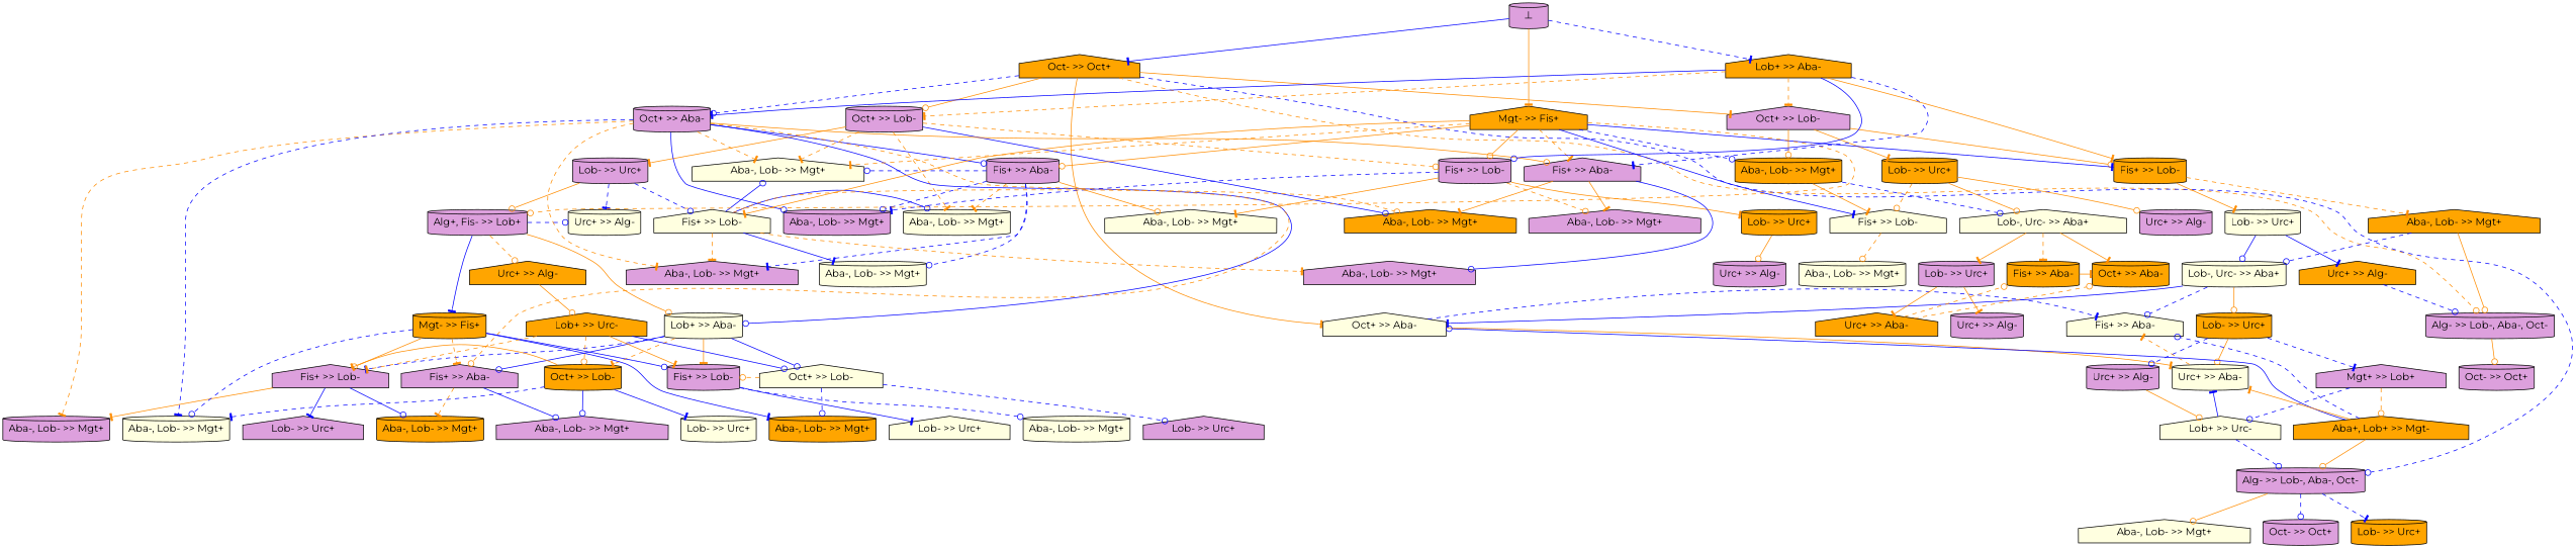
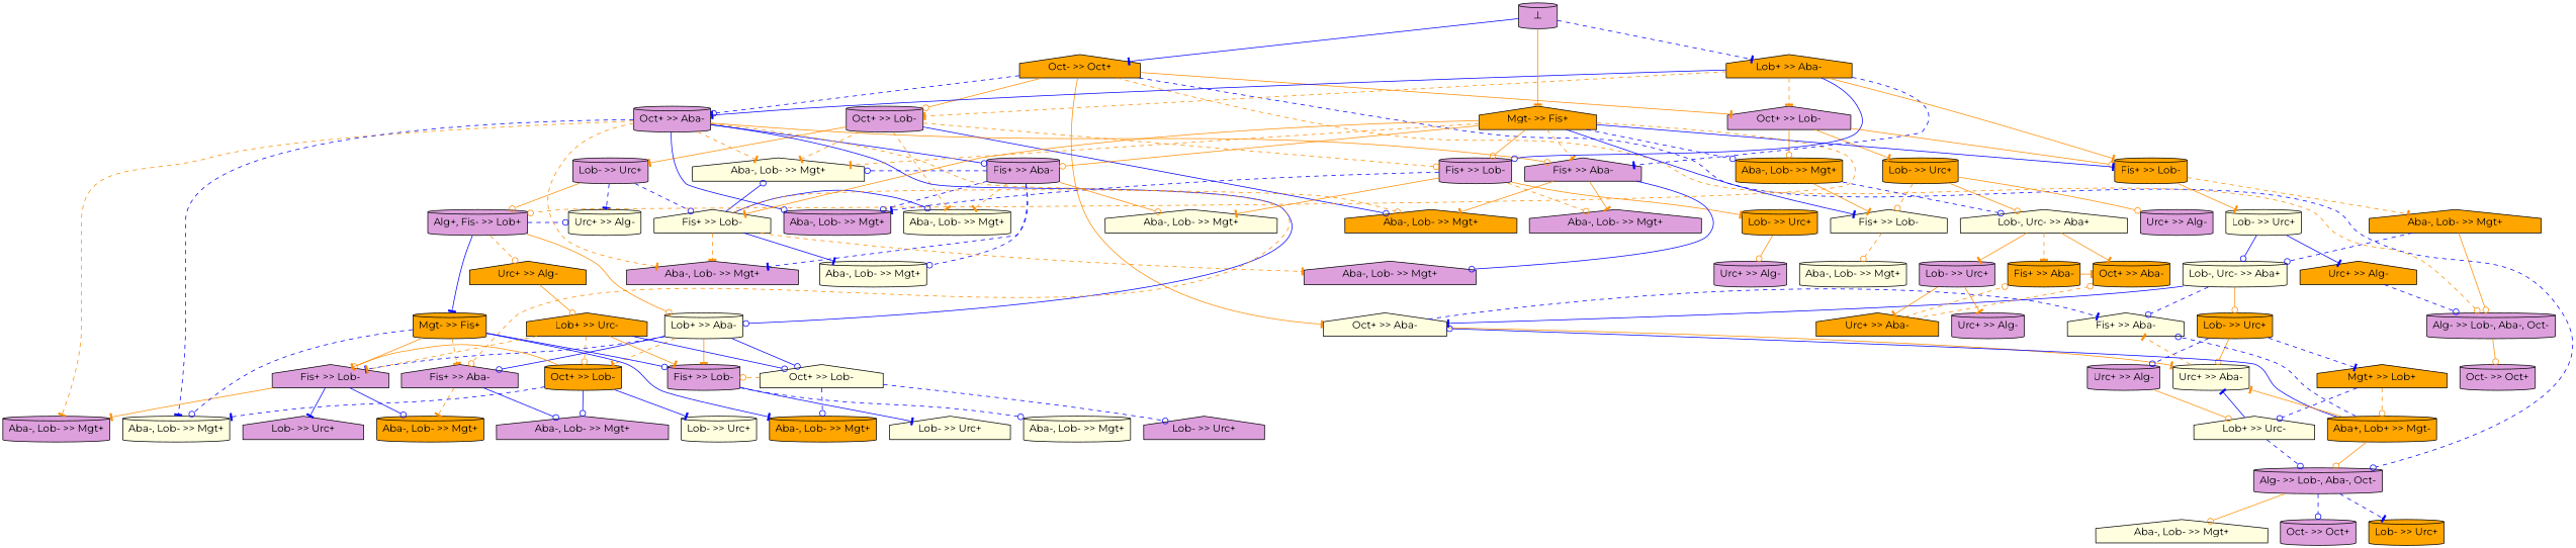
  digraph {
    fontname=Montserrat
    node [color=black fillcolor=plum fontname=Montserrat shape=cylinder style=filled]
    edge [arrowhead=odot color=darkorange fontname=Montserrat style=solid]
    n1 [fillcolor=orange label="Oct- >> Oct+" shape=house]
    n2 [label="Oct+ >> Lob-"]
    n3 [label="Oct+ >> Aba-"]
    n4 [label="Oct+ >> Lob-" shape=house]
    n5 [label="Alg- >> Lob-, Aba-, Oct-"]
    n6 [label="Alg- >> Lob-, Aba-, Oct-"]
    n7 [fillcolor=lightyellow label="Oct+ >> Aba-" shape=house]
    n8 [label="Fis+ >> Lob-"]
    n9 [label="Lob- >> Urc+"]
    n10 [fillcolor=lightyellow label="Aba-, Lob- >> Mgt+"]
    n11 [fillcolor=orange label="Aba-, Lob- >> Mgt+" shape=house]
    n12 [fillcolor=lightyellow label="Aba-, Lob- >> Mgt+" shape=house]
    n13 [label="Fis+ >> Aba-" shape=house]
    n14 [label="Fis+ >> Aba-"]
    n15 [fillcolor=lightyellow label="Lob+ >> Aba-"]
    n16 [label="Fis+ >> Aba-" shape=house]
    n17 [label="Aba-, Lob- >> Mgt+"]
    n18 [fillcolor=lightyellow label="Aba-, Lob- >> Mgt+"]
    n19 [label="Aba-, Lob- >> Mgt+" shape=house]
    n20 [label="Aba-, Lob- >> Mgt+"]
    n21 [fillcolor=orange label="Fis+ >> Lob-"]
    n22 [fillcolor=orange label="Aba-, Lob- >> Mgt+"]
    n23 [fillcolor=orange label="Lob- >> Urc+"]
    n24 [label="Oct- >> Oct+"]
    n25 [fillcolor=lightyellow label="Aba-, Lob- >> Mgt+" shape=house]
    n26 [label="Oct- >> Oct+"]
    n27 [fillcolor=orange label="Lob- >> Urc+"]
    n28 [fillcolor=lightyellow label="Fis+ >> Aba-" shape=house]
    n29 [fillcolor=lightyellow label="Urc+ >> Aba-"]
    n30 [fillcolor=orange label="Lob- >> Urc+"]
    n31 [fillcolor=lightyellow label="Aba-, Lob- >> Mgt+" shape=house]
    n32 [label="Aba-, Lob- >> Mgt+" shape=house]
    n33 [label="Alg+, Fis- >> Lob+"]
    n34 [fillcolor=lightyellow label="Fis+ >> Lob-" shape=house]
    n35 [fillcolor=lightyellow label="Urc+ >> Alg-"]
    n36 [label="Aba-, Lob- >> Mgt+" shape=house]
    n37 [fillcolor=lightyellow label="Aba-, Lob- >> Mgt+"]
    n38 [fillcolor=orange label="Oct+ >> Lob-"]
    n39 [fillcolor=lightyellow label="Oct+ >> Lob-" shape=house]
    n40 [label="Fis+ >> Lob-" shape=house]
    n41 [label="Fis+ >> Lob-"]
    n42 [fillcolor=orange label="Aba-, Lob- >> Mgt+"]
    n43 [label="Aba-, Lob- >> Mgt+" shape=house]
    n44 [fillcolor=orange label="Mgt- >> Fis+" shape=house]
    n45 [fillcolor=lightyellow label="Fis+ >> Lob-" shape=house]
    n46 [fillcolor=lightyellow label="Lob- >> Urc+"]
    n47 [fillcolor=orange label="Aba-, Lob- >> Mgt+" shape=house]
    n48 [fillcolor=orange label="Urc+ >> Alg-" shape=house]
    n49 [fillcolor=orange label="Mgt- >> Fis+"]
    n50 [fillcolor=lightyellow label="Lob-, Urc- >> Aba+" shape=house]
    n51 [fillcolor=lightyellow label="Aba-, Lob- >> Mgt+"]
    n52 [label="Urc+ >> Alg-"]
    n53 [fillcolor=orange label="Lob+ >> Aba-" shape=house]
    n54 [label="Urc+ >> Alg-"]
    n55 [fillcolor=orange label="Urc+ >> Alg-" shape=house]
    n56 [fillcolor=lightyellow label="Lob-, Urc- >> Aba+"]
    n57 [fillcolor=orange label="Lob+ >> Urc-" shape=house]
    n58 [fillcolor=orange label="Aba-, Lob- >> Mgt+"]
    n59 [label="Lob- >> Urc+"]
    n60 [fillcolor=orange label="Fis+ >> Aba-"]
    n61 [fillcolor=orange label="Oct+ >> Aba-"]
    n62 [fillcolor=orange label="Lob- >> Urc+"]
    n63 [fillcolor=lightyellow label="Lob- >> Urc+"]
    n64 [label="Lob- >> Urc+" shape=house]
    n65 [label="Lob- >> Urc+" shape=house]
    n66 [fillcolor=lightyellow label="Aba-, Lob- >> Mgt+"]
    n67 [fillcolor=lightyellow label="Lob- >> Urc+" shape=house]
    n68 [label="Urc+ >> Alg-"]
-   n69 [label="Mgt+ >> Lob+" shape=house]
+   n69 [fillcolor=orange label="Mgt+ >> Lob+" shape=house]
    n70 [label="Urc+ >> Alg-"]
    n71 [fillcolor=orange label="Urc+ >> Aba-" shape=house]
    n72 [fillcolor=lightyellow label="Lob+ >> Urc-" shape=house]
-   n73 [fillcolor=orange label="Aba+, Lob+ >> Mgt-" shape=house]
+   n73 [fillcolor=orange label="Aba+, Lob+ >> Mgt-"]
    n74 [label="⊥" color=""]
    n1 -> n2
    n1 -> n3 [color=blue style=dashed]
    n1 -> n4 [arrowhead=tee]
    n1 -> n5 [constraint=false style=dashed]
    n1 -> n6 [color=blue constraint=false style=dashed]
    n1 -> n7 [arrowhead=tee]
    n2 -> n8 [constraint=false style=dashed]
    n2 -> n9 [arrowhead=tee]
    n2 -> n10 [arrowhead=tee style=dashed]
    n2 -> n11 [color=blue]
    n2 -> n12 [arrowhead=tee style=dashed]
    n3 -> n12 [arrowhead=tee style=dashed]
    n3 -> n13 [constraint=false]
    n3 -> n14 [color=blue]
    n3 -> n15 [color=blue constraint=false]
    n3 -> n16 [constraint=false style=dashed]
    n3 -> n17 [arrowhead=tee style=dashed]
    n3 -> n18 [arrowhead=tee color=blue style=dashed]
    n3 -> n19 [arrowhead=tee style=dashed]
    n3 -> n20 [color=blue]
    n4 -> n21 [constraint=false]
    n4 -> n22
    n4 -> n23 [arrowhead=tee]
    n5 -> n24
    n6 -> n25
    n6 -> n26 [color=blue style=dashed]
    n6 -> n27 [arrowhead=tee color=blue style=dashed]
    n7 -> n28 [arrowhead=tee color=blue constraint=false style=dashed]
    n7 -> n29 [arrowhead=tee constraint=false]
    n8 -> n20 [arrowhead=tee color=blue style=dashed]
    n8 -> n30 [arrowhead=tee]
    n8 -> n31 [arrowhead=tee]
    n8 -> n32 [style=dashed]
    n9 -> n33
    n9 -> n34 [color=blue style=dashed]
    n9 -> n35 [arrowhead=tee color=blue style=dashed]
    n13 -> n11 [arrowhead=tee]
    n13 -> n32 [arrowhead=tee]
    n13 -> n36 [color=blue]
    n14 -> n10 [arrowhead=tee style=dashed]
    n14 -> n12 [color=blue constraint=false style=dashed]
    n14 -> n19 [arrowhead=tee color=blue constraint=false style=dashed]
    n14 -> n20 [color=blue constraint=false style=dashed]
    n14 -> n31
    n14 -> n37 [color=blue style=dashed]
    n15 -> n16 [color=blue constraint=false]
    n15 -> n38 [arrowhead=tee constraint=false style=dashed]
    n15 -> n39 [color=blue]
    n15 -> n40 [arrowhead=tee color=blue constraint=false style=dashed]
    n15 -> n41 [arrowhead=tee]
    n16 -> n42 [arrowhead=tee style=dashed]
    n16 -> n43 [color=blue]
    n21 -> n46 [arrowhead=tee]
    n21 -> n47 [arrowhead=tee style=dashed]
    n22 -> n45 [arrowhead=tee constraint=false]
    n22 -> n50 [color=blue style=dashed]
    n23 -> n45 [style=dashed]
    n23 -> n50 [constraint=false]
    n23 -> n54
    n29 -> n28 [arrowhead=tee constraint=false style=dashed]
    n30 -> n52
    n33 -> n15
    n33 -> n35 [color=blue constraint=false style=dashed]
    n33 -> n48 [style=dashed]
    n33 -> n49 [arrowhead=tee color=blue]
    n34 -> n10 [color=blue constraint=false]
    n34 -> n11 [constraint=false style=dashed]
    n34 -> n12 [color=blue constraint=false]
    n34 -> n19 [arrowhead=tee style=dashed]
    n34 -> n36 [arrowhead=tee style=dashed]
    n34 -> n37 [arrowhead=tee color=blue]
    n38 -> n18 [arrowhead=tee color=blue style=dashed]
    n38 -> n40 [arrowhead=tee constraint=false]
    n38 -> n43 [color=blue]
    n38 -> n63 [arrowhead=tee color=blue]
    n39 -> n41 [constraint=false style=dashed]
    n39 -> n58 [color=blue style=dashed]
    n39 -> n64 [color=blue style=dashed]
    n40 -> n17 [arrowhead=tee]
    n40 -> n42 [color=blue]
    n40 -> n65 [arrowhead=tee color=blue]
    n41 -> n66 [color=blue style=dashed]
    n41 -> n67 [arrowhead=tee color=blue]
    n44 -> n8
    n44 -> n12 [arrowhead=tee style=dashed]
    n44 -> n13 [arrowhead=tee style=dashed]
    n44 -> n14
    n44 -> n21 [arrowhead=tee color=blue]
    n44 -> n22 [color=blue style=dashed]
    n44 -> n33 [constraint=false style=dashed]
    n44 -> n34 [arrowhead=tee]
    n44 -> n45 [arrowhead=tee color=blue]
    n45 -> n51 [style=dashed]
    n46 -> n55 [arrowhead=tee color=blue]
    n46 -> n56 [color=blue constraint=false]
    n47 -> n5
    n47 -> n56 [color=blue style=dashed]
    n48 -> n57
    n49 -> n16 [arrowhead=tee style=dashed]
    n49 -> n18 [color=blue style=dashed]
    n49 -> n40
    n49 -> n41 [color=blue]
    n49 -> n58 [arrowhead=tee color=blue]
    n50 -> n59 [arrowhead=tee]
    n50 -> n60 [arrowhead=tee style=dashed]
    n50 -> n61 [arrowhead=tee]
    n53 -> n2 [arrowhead=tee constraint=false style=dashed]
    n53 -> n3 [arrowhead=tee color=blue constraint=false]
    n53 -> n4 [arrowhead=tee style=dashed]
    n53 -> n8 [color=blue constraint=false]
    n53 -> n13 [arrowhead=tee color=blue constraint=false style=dashed]
    n53 -> n21 [arrowhead=tee]
    n55 -> n5 [color=blue style=dashed]
    n56 -> n7 [arrowhead=tee color=blue]
    n56 -> n28 [color=blue style=dashed]
    n56 -> n62
    n57 -> n38 [style=dashed]
    n57 -> n39 [color=blue]
    n57 -> n40 [arrowhead=tee style=dashed]
    n57 -> n41 [arrowhead=tee]
    n59 -> n70 [arrowhead=tee]
    n59 -> n71 [arrowhead=tee]
    n60 -> n61 [arrowhead=tee constraint=false]
    n62 -> n29
    n62 -> n68 [color=blue style=dashed]
    n62 -> n69 [arrowhead=tee color=blue style=dashed]
    n68 -> n72
    n69 -> n72 [color=blue style=dashed]
    n69 -> n73 [style=dashed]
    n71 -> n60 [constraint=false style=dashed]
    n71 -> n61 [constraint=false style=dashed]
    n72 -> n6 [color=blue style=dashed]
    n72 -> n29 [arrowhead=tee color=blue constraint=false]
    n73 -> n6
    n73 -> n7 [color=blue constraint=false]
    n73 -> n28 [color=blue constraint=false style=dashed]
    n73 -> n29 [arrowhead=tee constraint=false]
    n74 -> n1 [arrowhead=tee color=blue]
    n74 -> n44 [arrowhead=tee]
    n74 -> n53 [arrowhead=tee color=blue style=dashed]
  }
